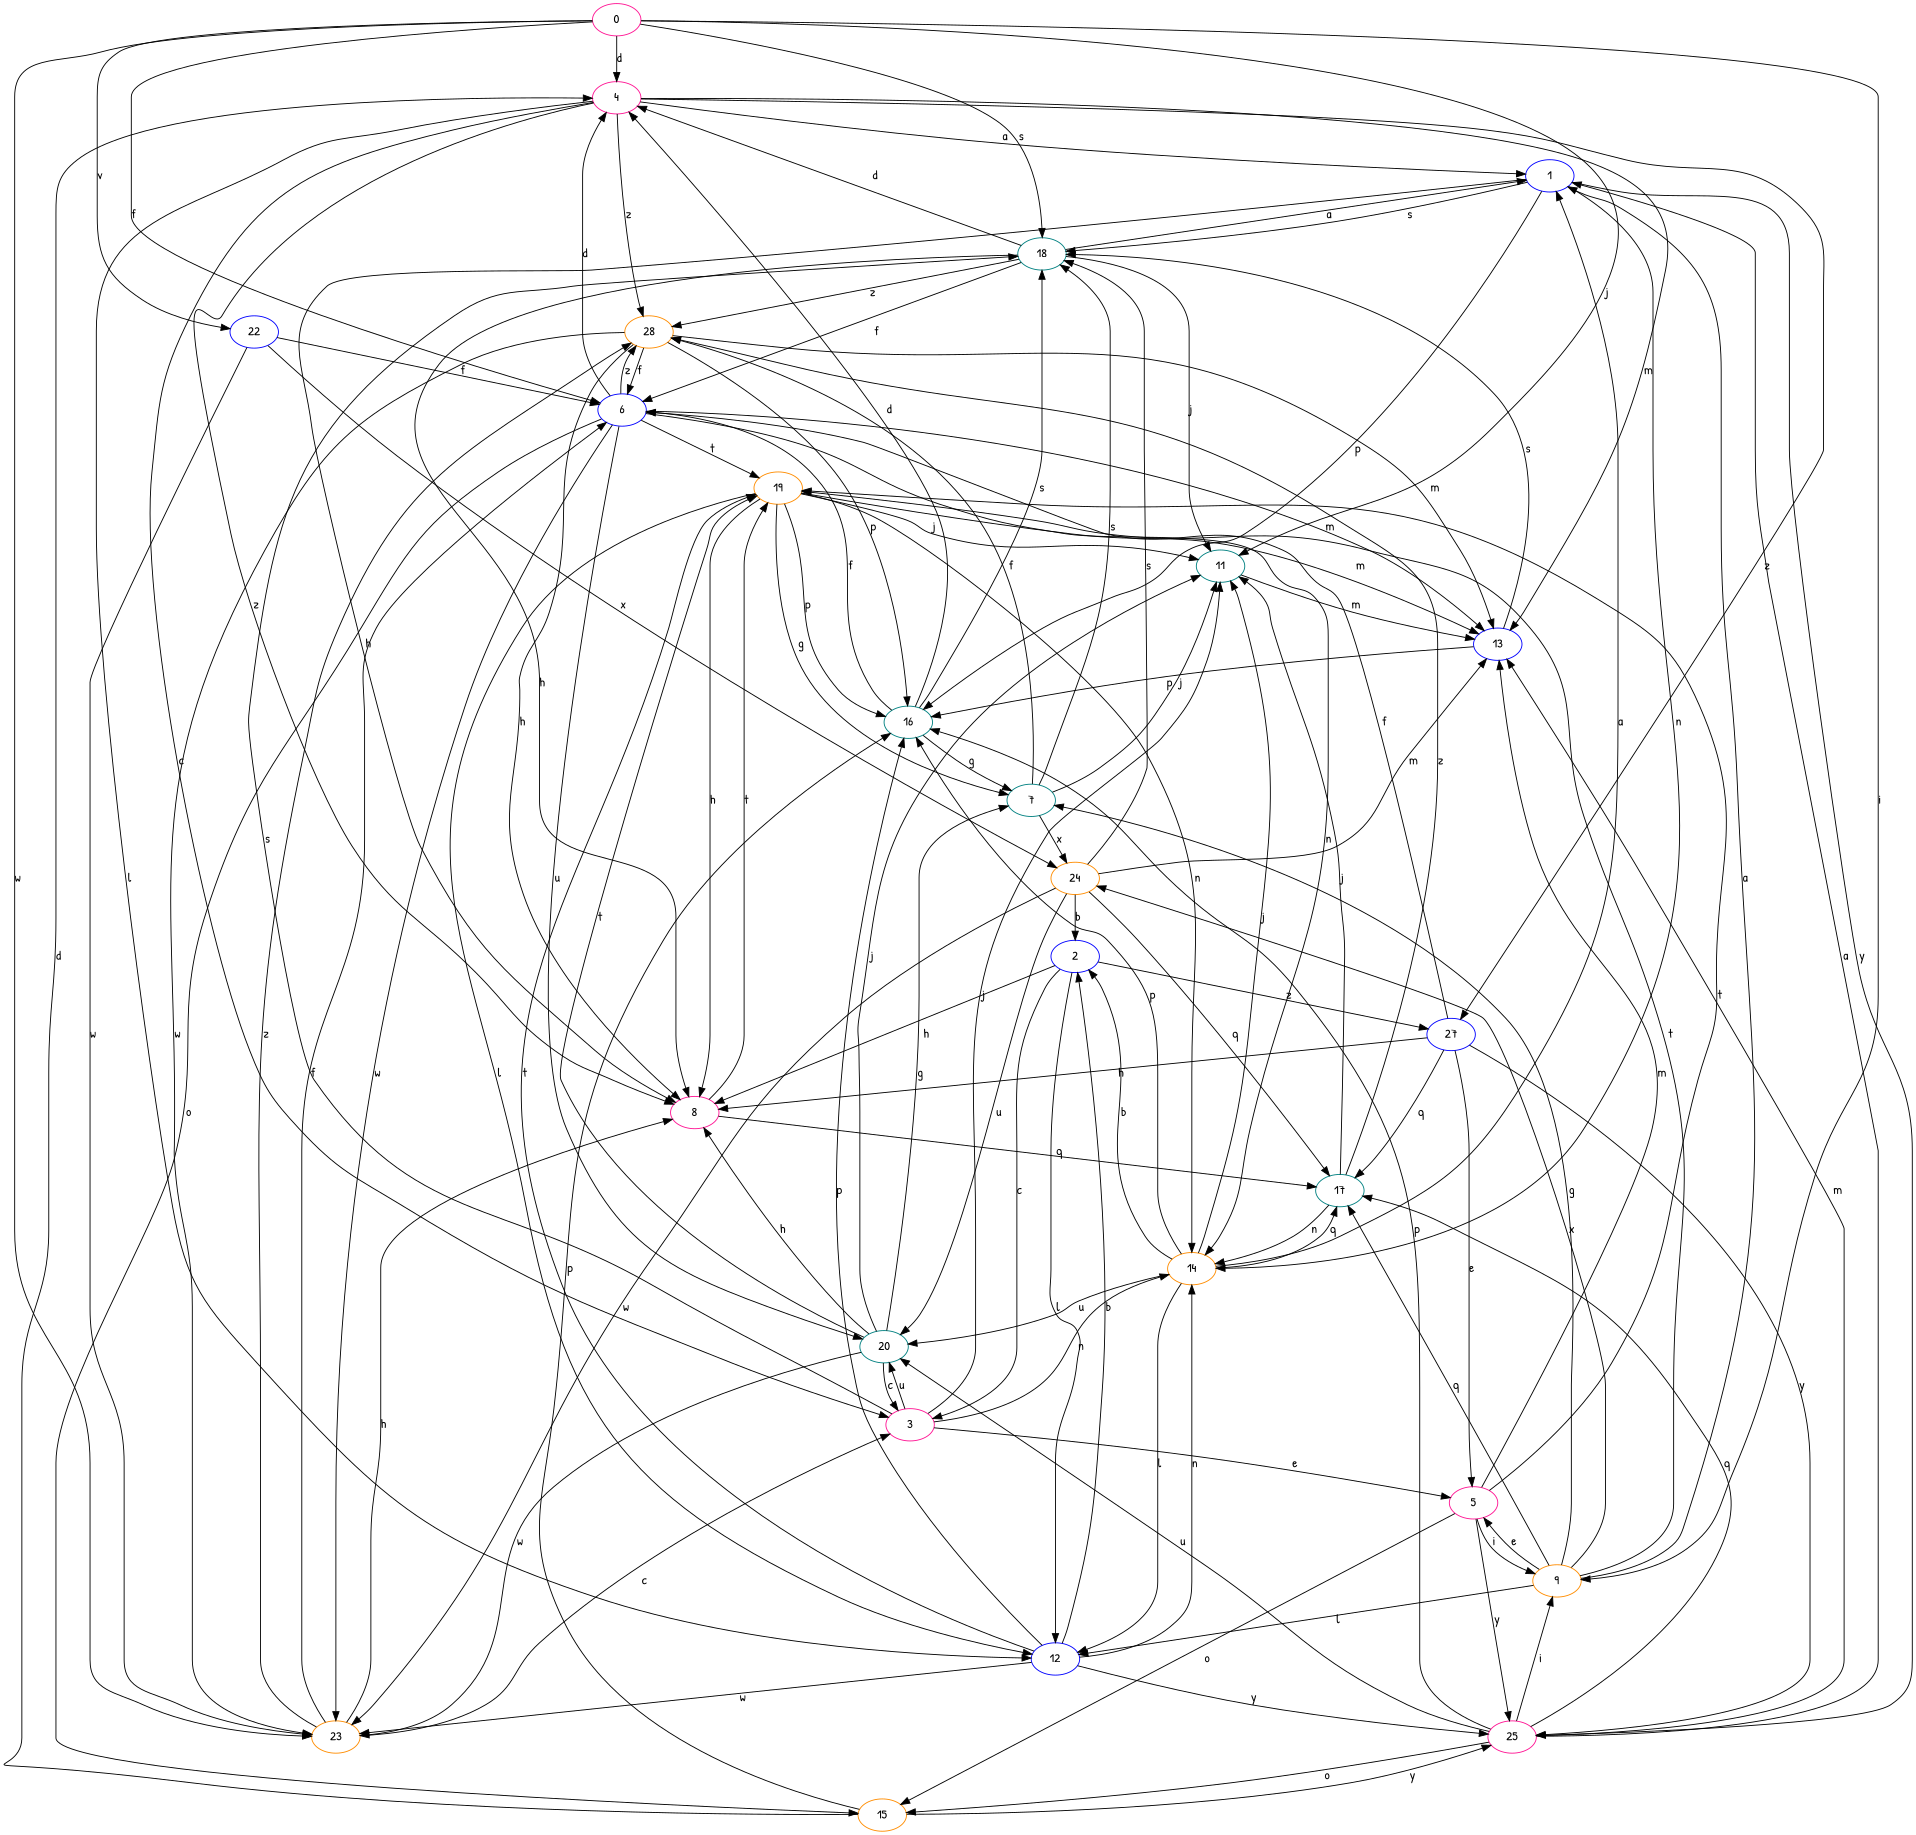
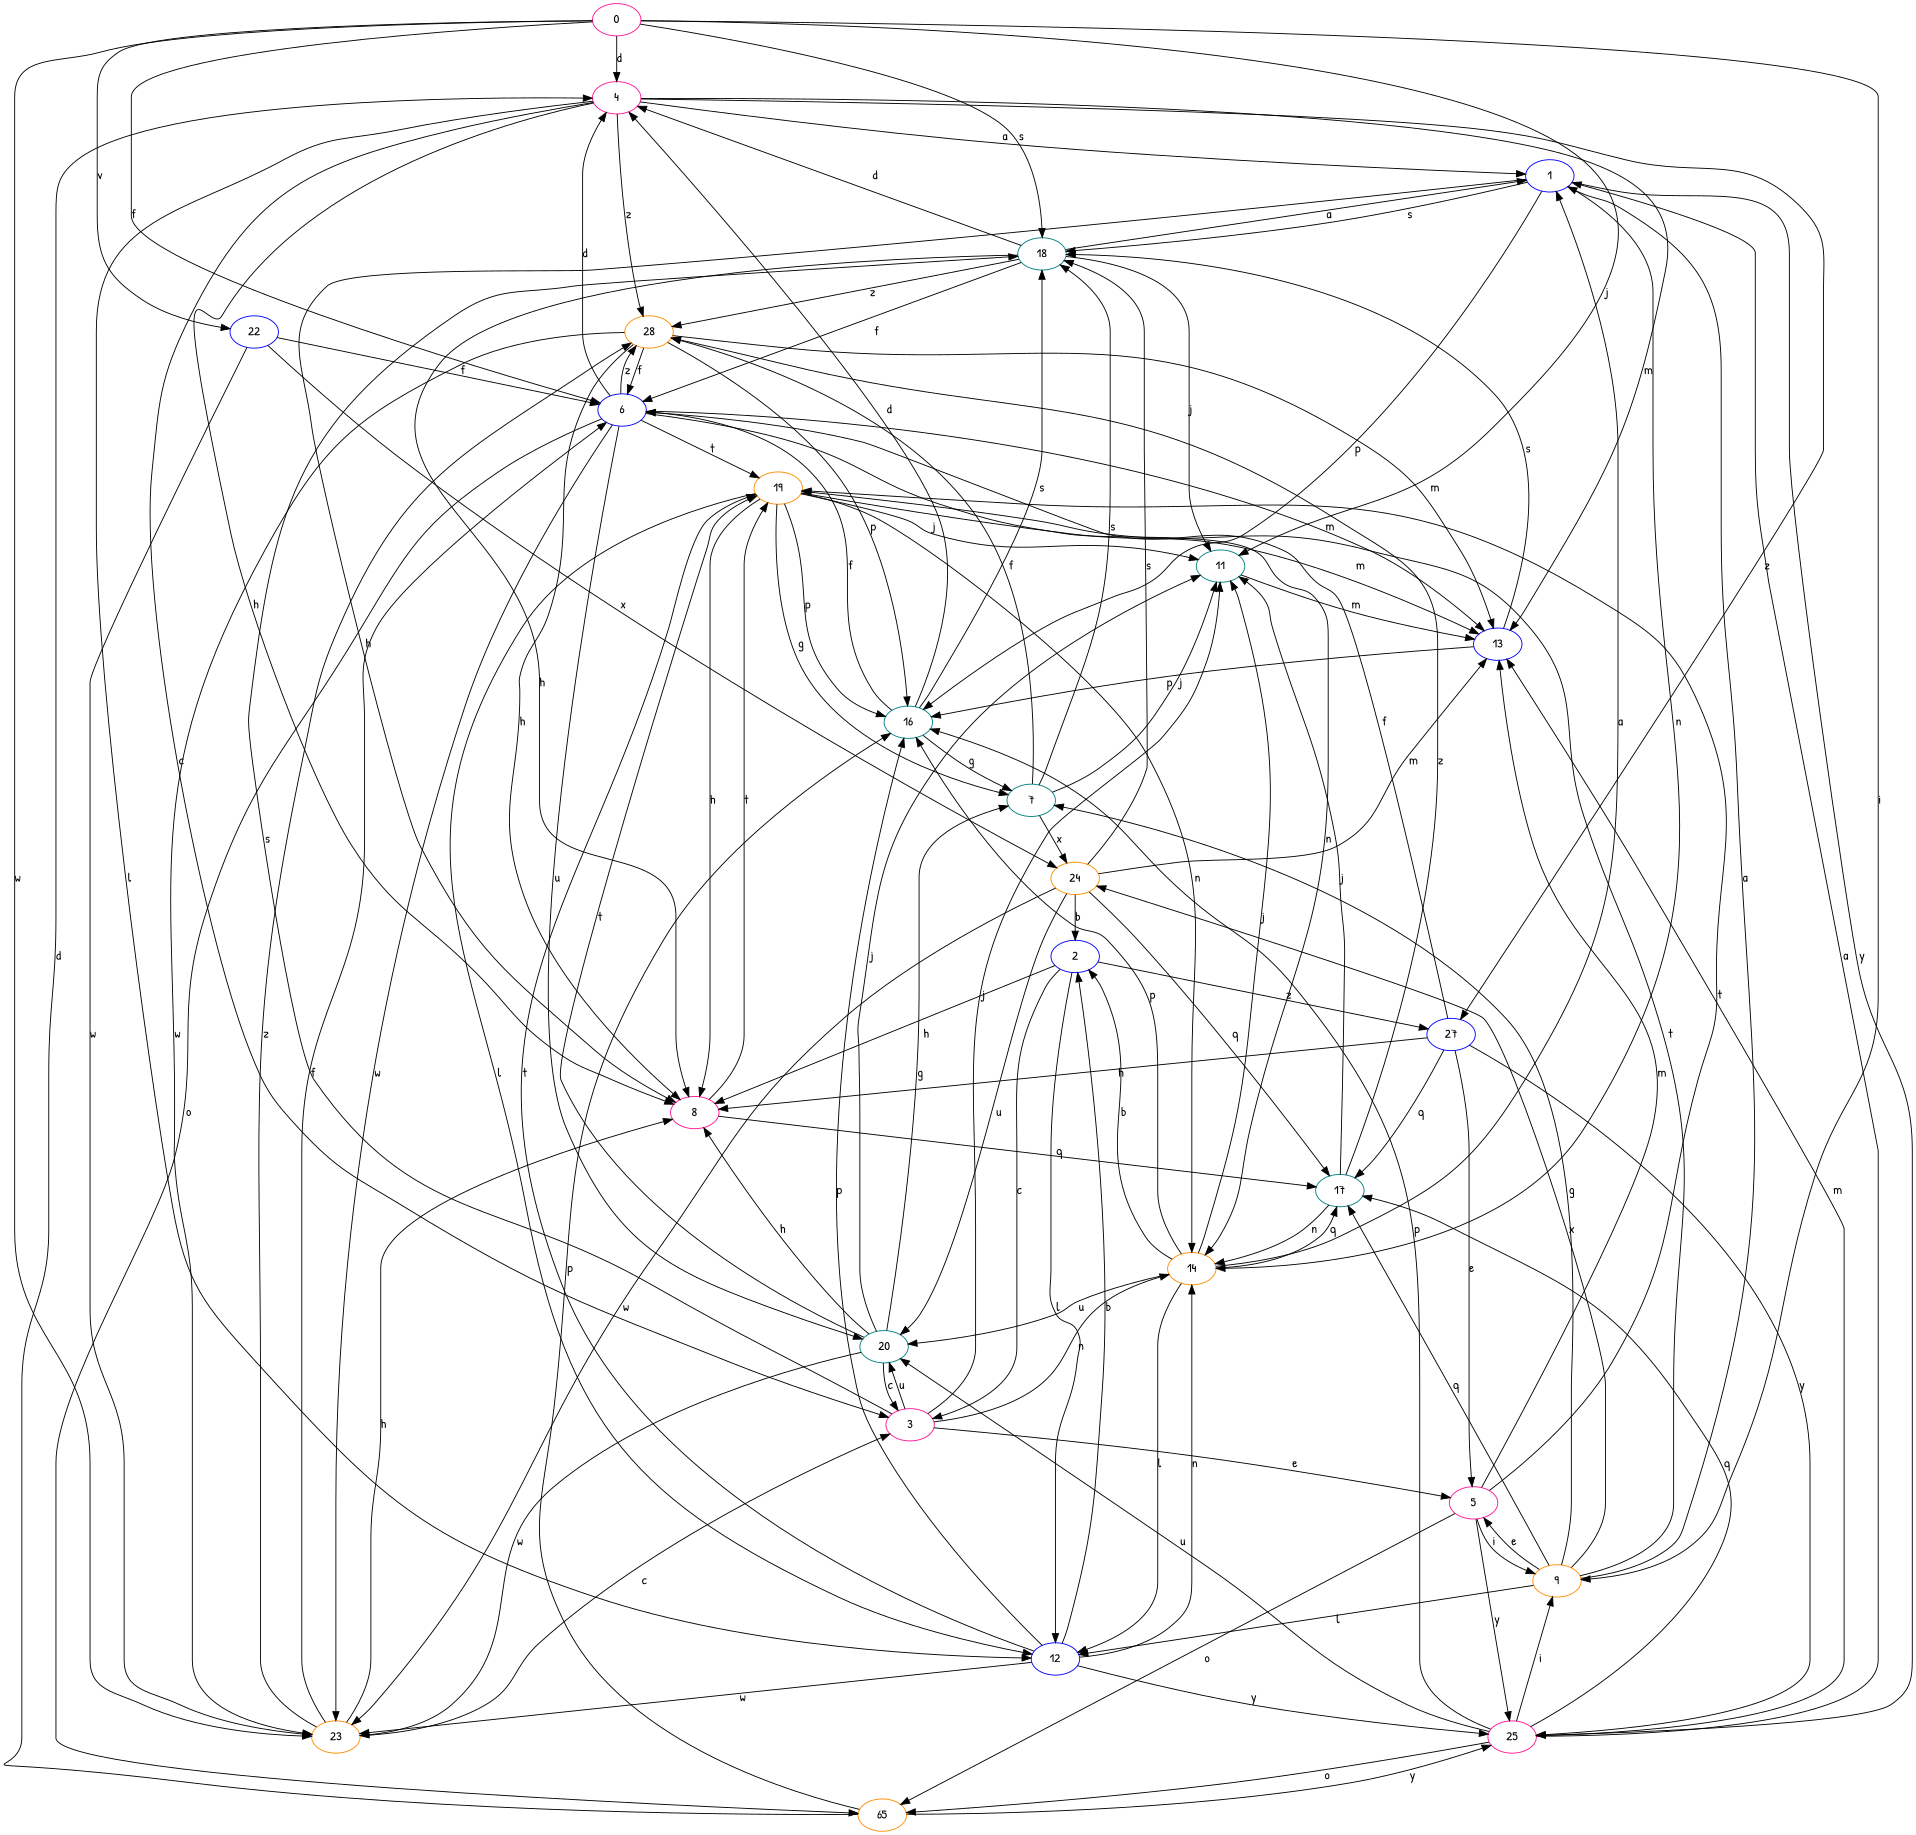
  strict digraph {
    fontname="Patrick Hand"
    node [color=blue fontname="Patrick Hand"]
    edge [fontname="Patrick Hand"]
    0 [color=deeppink]
    4 [color=deeppink]
    6
    9 [color=darkorange]
    11 [color=teal]
    18 [color=teal]
    22
    23 [color=darkorange]
    1
    8 [color=deeppink]
    3 [color=deeppink]
    12
    27
    13
    28 [color=darkorange]
    14 [color=darkorange]
    20 [color=teal]
-   15 [color=darkorange]
+   15 [color=darkorange label=65]
    19 [color=darkorange]
    5 [color=deeppink]
    7 [color=teal]
    24 [color=darkorange]
    17 [color=teal]
    16 [color=teal]
    25 [color=deeppink]
    2
    0 -> 4 [label=d]
    0 -> 6 [label=f]
    0 -> 9 [label=i]
    0 -> 11 [label=j]
    0 -> 18 [label=s]
    0 -> 22 [label=v]
    0 -> 23 [label=w]
    4 -> 1 [label=a]
-   4 -> 8 [label=z]
+   4 -> 8 [label=h]
    4 -> 3 [label=c]
    4 -> 12 [label=l]
    4 -> 27 [label=z]
    4 -> 13 [label=m]
    4 -> 28 [label=z]
    6 -> 4 [label=d]
    6 -> 23 [label=w]
    6 -> 13 [label=m]
    6 -> 28 [label=z]
    6 -> 14 [label=n]
    6 -> 20 [label=u]
    6 -> 15 [label=o]
    6 -> 19 [label=t]
    9 -> 1 [label=a]
    9 -> 12 [label=l]
    9 -> 19 [label=t]
    9 -> 5 [label=e]
    9 -> 7 [label=g]
    9 -> 24 [label=x]
    9 -> 17 [label=q]
    11 -> 13 [label=m]
    18 -> 4 [label=d]
    18 -> 6 [label=f]
    18 -> 11 [label=j]
    18 -> 1 [label=a]
    18 -> 8 [label=h]
    18 -> 28 [label=z]
    22 -> 6 [label=f]
    22 -> 23 [label=w]
    22 -> 24 [label=x]
    23 -> 6 [label=f]
    23 -> 8 [label=h]
    23 -> 3 [label=c]
    23 -> 28 [label=z]
    1 -> 18 [label=s]
    1 -> 8 [label=h]
    1 -> 14 [label=n]
    1 -> 16 [label=p]
    1 -> 25 [label=y]
    8 -> 19 [label=t]
    8 -> 17 [label=q]
    3 -> 11 [label=j]
    3 -> 18 [label=s]
    3 -> 14 [label=n]
    3 -> 20 [label=u]
    3 -> 5 [label=e]
    12 -> 23 [label=w]
    12 -> 14 [label=n]
    12 -> 19 [label=t]
    12 -> 16 [label=p]
    12 -> 25 [label=y]
    12 -> 2 [label=b]
    27 -> 6 [label=f]
    27 -> 8 [label=h]
    27 -> 5 [label=e]
    27 -> 17 [label=q]
    27 -> 25 [label=y]
    13 -> 18 [label=s]
    13 -> 16 [label=p]
    28 -> 6 [label=f]
    28 -> 23 [label=w]
    28 -> 8 [label=h]
    28 -> 13 [label=m]
    28 -> 16 [label=p]
    14 -> 11 [label=j]
    14 -> 1 [label=a]
    14 -> 12 [label=l]
    14 -> 20 [label=u]
    14 -> 17 [label=q]
    14 -> 16 [label=p]
    14 -> 2 [label=b]
    20 -> 11 [label=j]
    20 -> 23 [label=w]
    20 -> 8 [label=h]
    20 -> 3 [label=c]
    20 -> 19 [label=t]
    20 -> 7 [label=g]
    15 -> 4 [label=d]
    15 -> 16 [label=p]
    15 -> 25 [label=y]
    19 -> 11 [label=j]
    19 -> 8 [label=h]
    19 -> 12 [label=l]
    19 -> 13 [label=m]
    19 -> 14 [label=n]
    19 -> 7 [label=g]
    19 -> 16 [label=p]
    5 -> 9 [label=i]
    5 -> 13 [label=m]
    5 -> 15 [label=o]
    5 -> 19 [label=t]
    5 -> 25 [label=y]
    7 -> 11 [label=j]
    7 -> 18 [label=s]
    7 -> 28 [label=f]
    7 -> 24 [label=x]
    24 -> 18 [label=s]
    24 -> 23 [label=w]
    24 -> 13 [label=m]
    24 -> 20 [label=u]
    24 -> 17 [label=q]
    24 -> 2 [label=b]
    17 -> 11 [label=j]
    17 -> 28 [label=z]
    17 -> 14 [label=n]
    16 -> 4 [label=d]
    16 -> 6 [label=f]
    16 -> 18 [label=s]
    16 -> 7 [label=g]
    25 -> 9 [label=i]
    25 -> 1 [label=a]
    25 -> 13 [label=m]
    25 -> 20 [label=u]
    25 -> 15 [label=o]
    25 -> 17 [label=q]
    25 -> 16 [label=p]
    2 -> 8 [label=h]
    2 -> 3 [label=c]
    2 -> 12 [label=l]
    2 -> 27 [label=z]
  }
